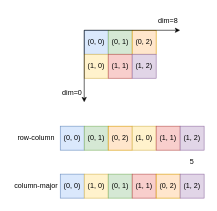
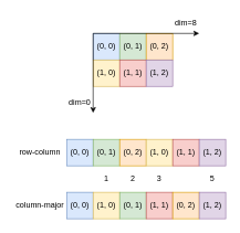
  <mxCell id="0" />
  <mxCell id="1" parent="0" />
  <mxCell id="2" value="(0, 0)" style="rounded=0;whiteSpace=wrap;html=1;fillColor=#dae8fc;strokeColor=#6c8ebf;" parent="1" vertex="1"><mxGeometry x="140" y="50" width="40" height="40" as="geometry" /></mxCell>
  <mxCell id="3" value="(0, 1)" style="rounded=0;whiteSpace=wrap;html=1;fillColor=#d5e8d4;strokeColor=#82b366;" parent="1" vertex="1"><mxGeometry x="180" y="50" width="40" height="40" as="geometry" /></mxCell>
  <mxCell id="4" value="(0, 2)" style="rounded=0;whiteSpace=wrap;html=1;fillColor=#ffe6cc;strokeColor=#d79b00;" parent="1" vertex="1"><mxGeometry x="220" y="50" width="40" height="40" as="geometry" /></mxCell>
  <mxCell id="5" value="(1, 0)" style="rounded=0;whiteSpace=wrap;html=1;fillColor=#fff2cc;strokeColor=#d6b656;" parent="1" vertex="1"><mxGeometry x="140" y="90" width="40" height="40" as="geometry" /></mxCell>
  <mxCell id="6" value="(1, 1)" style="rounded=0;whiteSpace=wrap;html=1;fillColor=#f8cecc;strokeColor=#b85450;" parent="1" vertex="1"><mxGeometry x="180" y="90" width="40" height="40" as="geometry" /></mxCell>
  <mxCell id="7" value="(1, 2)" style="rounded=0;whiteSpace=wrap;html=1;fillColor=#e1d5e7;strokeColor=#9673a6;" parent="1" vertex="1"><mxGeometry x="220" y="90" width="40" height="40" as="geometry" /></mxCell>
  <mxCell id="8" value="" style="endArrow=classic;html=1;rounded=0;exitX=0;exitY=0;exitDx=0;exitDy=0;" parent="1" source="2" edge="1"><mxGeometry width="50" height="50" relative="1" as="geometry"><mxPoint x="180" y="20" as="sourcePoint" /><mxPoint x="300" y="50" as="targetPoint" /></mxGeometry></mxCell>
  <mxCell id="9" value="" style="endArrow=classic;html=1;rounded=0;exitX=0;exitY=0;exitDx=0;exitDy=0;" parent="1" source="2" edge="1"><mxGeometry width="50" height="50" relative="1" as="geometry"><mxPoint x="-10" y="220" as="sourcePoint" /><mxPoint x="140" y="170" as="targetPoint" /></mxGeometry></mxCell>
  <mxCell id="10" value="dim=0" style="text;html=1;strokeColor=none;fillColor=none;align=center;verticalAlign=middle;whiteSpace=wrap;rounded=0;" parent="1" vertex="1"><mxGeometry x="100" y="140" width="40" height="30" as="geometry" /></mxCell>
  <mxCell id="11" value="dim=8" style="text;html=1;strokeColor=none;fillColor=none;align=center;verticalAlign=middle;whiteSpace=wrap;rounded=0;" parent="1" vertex="1"><mxGeometry x="260" y="20" width="40" height="30" as="geometry" /></mxCell>
  <mxCell id="12" value="(0, 0)" style="rounded=0;whiteSpace=wrap;html=1;fillColor=#dae8fc;strokeColor=#6c8ebf;" parent="1" vertex="1"><mxGeometry x="100" y="210" width="40" height="40" as="geometry" /></mxCell>
  <mxCell id="13" value="(0, 1)" style="rounded=0;whiteSpace=wrap;html=1;fillColor=#d5e8d4;strokeColor=#82b366;" parent="1" vertex="1"><mxGeometry x="140" y="210" width="40" height="40" as="geometry" /></mxCell>
  <mxCell id="14" value="(0, 2)" style="rounded=0;whiteSpace=wrap;html=1;fillColor=#ffe6cc;strokeColor=#d79b00;" parent="1" vertex="1"><mxGeometry x="180" y="210" width="40" height="40" as="geometry" /></mxCell>
  <mxCell id="15" value="(1, 0)" style="rounded=0;whiteSpace=wrap;html=1;fillColor=#fff2cc;strokeColor=#d6b656;" parent="1" vertex="1"><mxGeometry x="220" y="210" width="40" height="40" as="geometry" /></mxCell>
  <mxCell id="16" value="(1, 1)" style="rounded=0;whiteSpace=wrap;html=1;fillColor=#f8cecc;strokeColor=#b85450;" parent="1" vertex="1"><mxGeometry x="260" y="210" width="40" height="40" as="geometry" /></mxCell>
  <mxCell id="17" value="(1, 2)" style="rounded=0;whiteSpace=wrap;html=1;fillColor=#e1d5e7;strokeColor=#9673a6;" parent="1" vertex="1"><mxGeometry x="300" y="210" width="40" height="40" as="geometry" /></mxCell>
  <mxCell id="18" value="(0, 0)" style="rounded=0;whiteSpace=wrap;html=1;fillColor=#dae8fc;strokeColor=#6c8ebf;" parent="1" vertex="1"><mxGeometry x="100" y="290" width="40" height="40" as="geometry" /></mxCell>
  <mxCell id="19" value="(1, 0)" style="rounded=0;whiteSpace=wrap;html=1;fillColor=#fff2cc;strokeColor=#d6b656;" parent="1" vertex="1"><mxGeometry x="140" y="290" width="40" height="40" as="geometry" /></mxCell>
  <mxCell id="20" value="(0, 1)" style="rounded=0;whiteSpace=wrap;html=1;fillColor=#d5e8d4;strokeColor=#82b366;" parent="1" vertex="1"><mxGeometry x="180" y="290" width="40" height="40" as="geometry" /></mxCell>
  <mxCell id="21" value="(1, 1)" style="rounded=0;whiteSpace=wrap;html=1;fillColor=#f8cecc;strokeColor=#b85450;" parent="1" vertex="1"><mxGeometry x="220" y="290" width="40" height="40" as="geometry" /></mxCell>
  <mxCell id="22" value="(0, 2)" style="rounded=0;whiteSpace=wrap;html=1;fillColor=#ffe6cc;strokeColor=#d79b00;" parent="1" vertex="1"><mxGeometry x="260" y="290" width="40" height="40" as="geometry" /></mxCell>
  <mxCell id="23" value="(1, 2)" style="rounded=0;whiteSpace=wrap;html=1;fillColor=#e1d5e7;strokeColor=#9673a6;" parent="1" vertex="1"><mxGeometry x="300" y="290" width="40" height="40" as="geometry" /></mxCell>
  <mxCell id="24" value="row-column" style="text;html=1;strokeColor=none;fillColor=none;align=center;verticalAlign=middle;whiteSpace=wrap;rounded=0;" parent="1" vertex="1"><mxGeometry x="20" y="215" width="80" height="30" as="geometry" /></mxCell>
  <mxCell id="25" value="column-major" style="text;html=1;strokeColor=none;fillColor=none;align=center;verticalAlign=middle;whiteSpace=wrap;rounded=0;" parent="1" vertex="1"><mxGeometry x="20" y="295" width="80" height="30" as="geometry" /></mxCell>
+ <mxCell id="26" value="1" style="text;html=1;strokeColor=none;fillColor=none;align=center;verticalAlign=middle;whiteSpace=wrap;rounded=0;" parent="1" vertex="1"><mxGeometry x="140" y="250" width="40" height="40" as="geometry" /></mxCell>
+ <mxCell id="27" value="2" style="text;html=1;strokeColor=none;fillColor=none;align=center;verticalAlign=middle;whiteSpace=wrap;rounded=0;" parent="1" vertex="1"><mxGeometry x="180" y="250" width="40" height="40" as="geometry" /></mxCell>
+ <mxCell id="28" value="3" style="text;html=1;strokeColor=none;fillColor=none;align=center;verticalAlign=middle;whiteSpace=wrap;rounded=0;" parent="1" vertex="1"><mxGeometry x="220" y="250" width="40" height="40" as="geometry" /></mxCell>
  <mxCell id="29" value="5" style="text;html=1;strokeColor=none;fillColor=none;align=center;verticalAlign=middle;whiteSpace=wrap;rounded=0;" parent="1" vertex="1"><mxGeometry x="300" y="250" width="40" height="40" as="geometry" /></mxCell>
